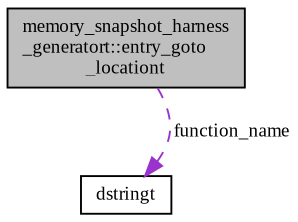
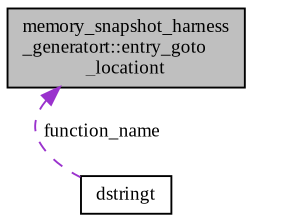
  digraph {
    fontname="Liberation Serif"
    node [color=black fontname="Liberation Serif" fontsize=10 shape=record]
    n1 [fillcolor=grey75 fontcolor=black height=0.2 label="memory_snapshot_harness\l_generatort::entry_goto\l_locationt" style=filled width=0.4]
    n2 [height=0.2 label=dstringt width=0.4]
-   n2 -> n1 [color=darkorchid3 dir=back fontname="Liberation Serif" fontsize=10 label=" function_name" labelfontname=Helvetica labelfontsize=10 style=dashed]
+   n1 -> n2 [color=darkorchid3 dir=back fontname="Liberation Serif" fontsize=10 label=" function_name" labelfontname=Helvetica labelfontsize=10 style=dashed]
  }
